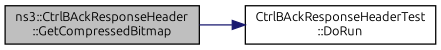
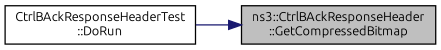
  digraph {
    rankdir=RL
    fontname=Ubuntu
    node [color=black fontname=Ubuntu fontsize=10 shape=record style=filled]
    n1 [fillcolor=grey75 fontcolor=black height=0.2 label="ns3::CtrlBAckResponseHeader\l::GetCompressedBitmap" width=0.4]
    n2 [fillcolor=white height=0.2 label="CtrlBAckResponseHeaderTest\l::DoRun" width=0.4]
-   n2 -> n1 [color=midnightblue dir=back fontname=Ubuntu fontsize=10 labelfontname=Helvetica labelfontsize=10 style=solid]
+   n1 -> n2 [color=midnightblue dir=back fontname=Ubuntu fontsize=10 labelfontname=Helvetica labelfontsize=10 style=solid]
  }
